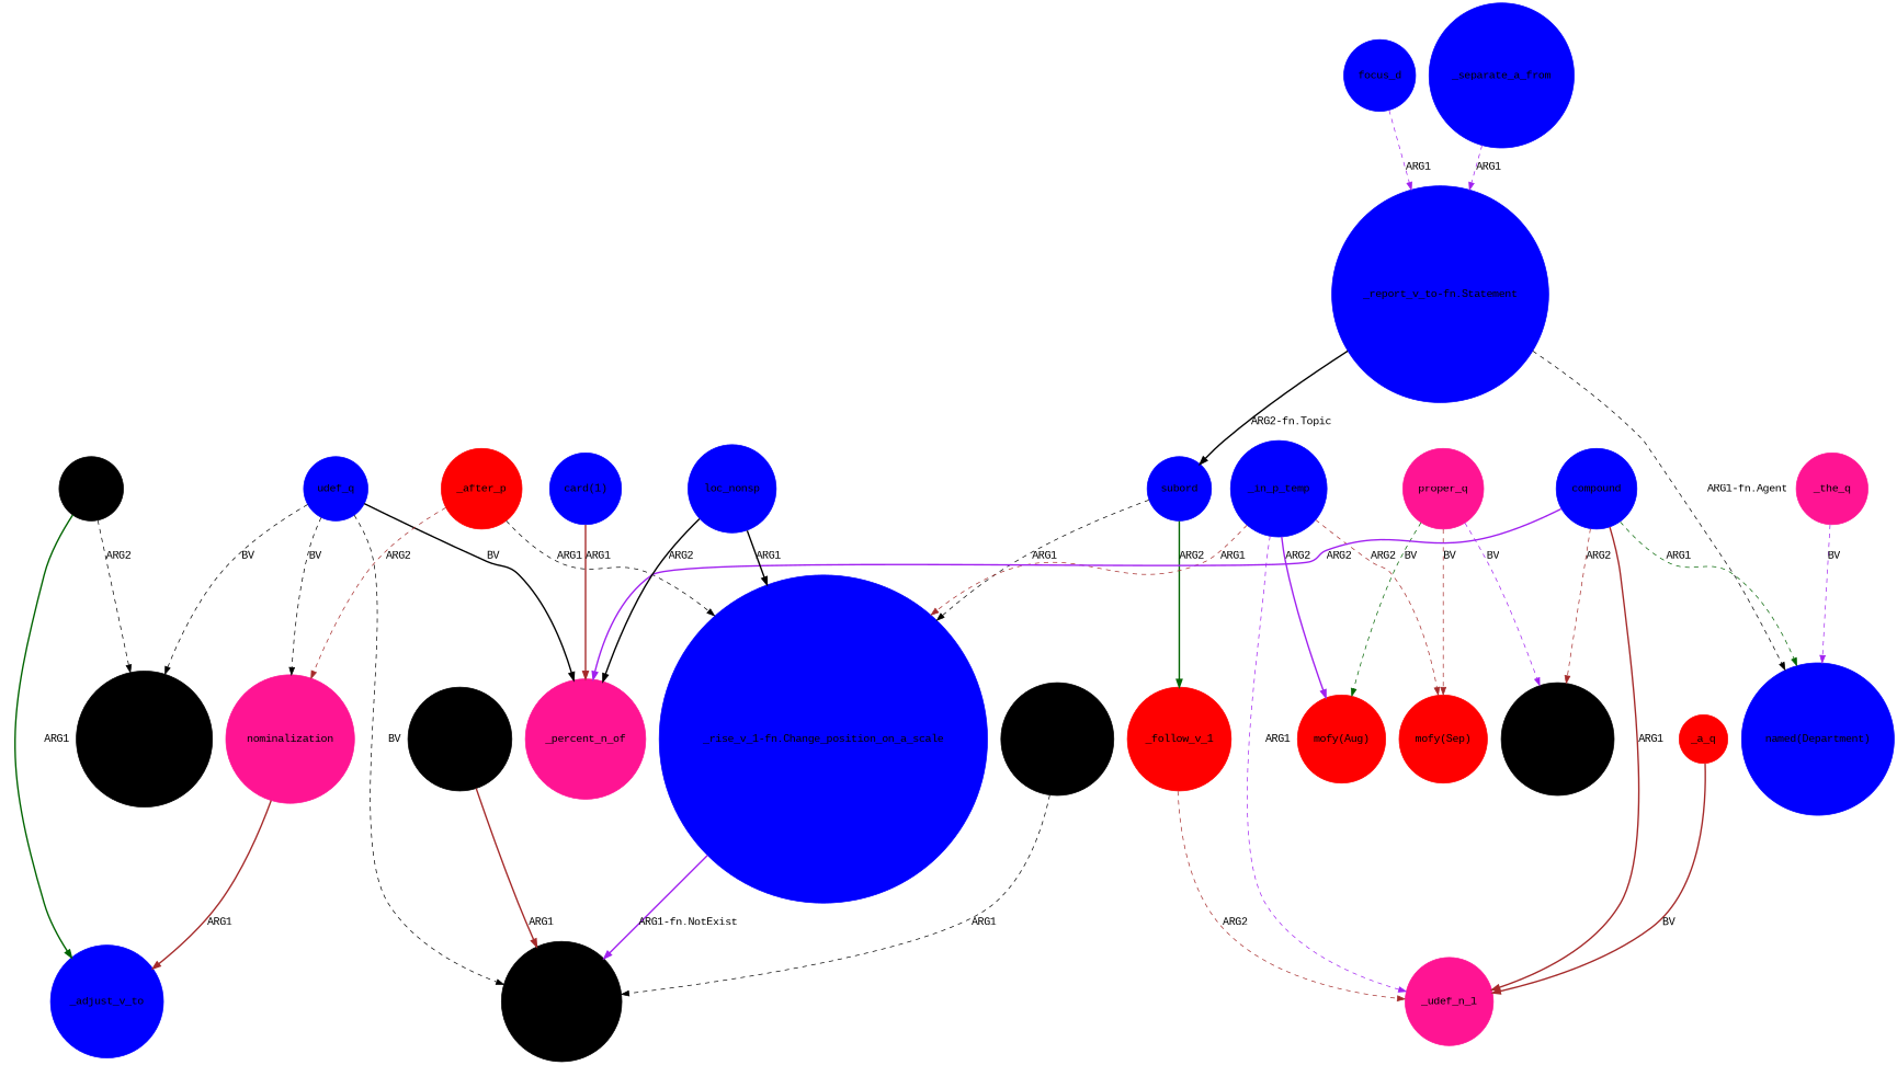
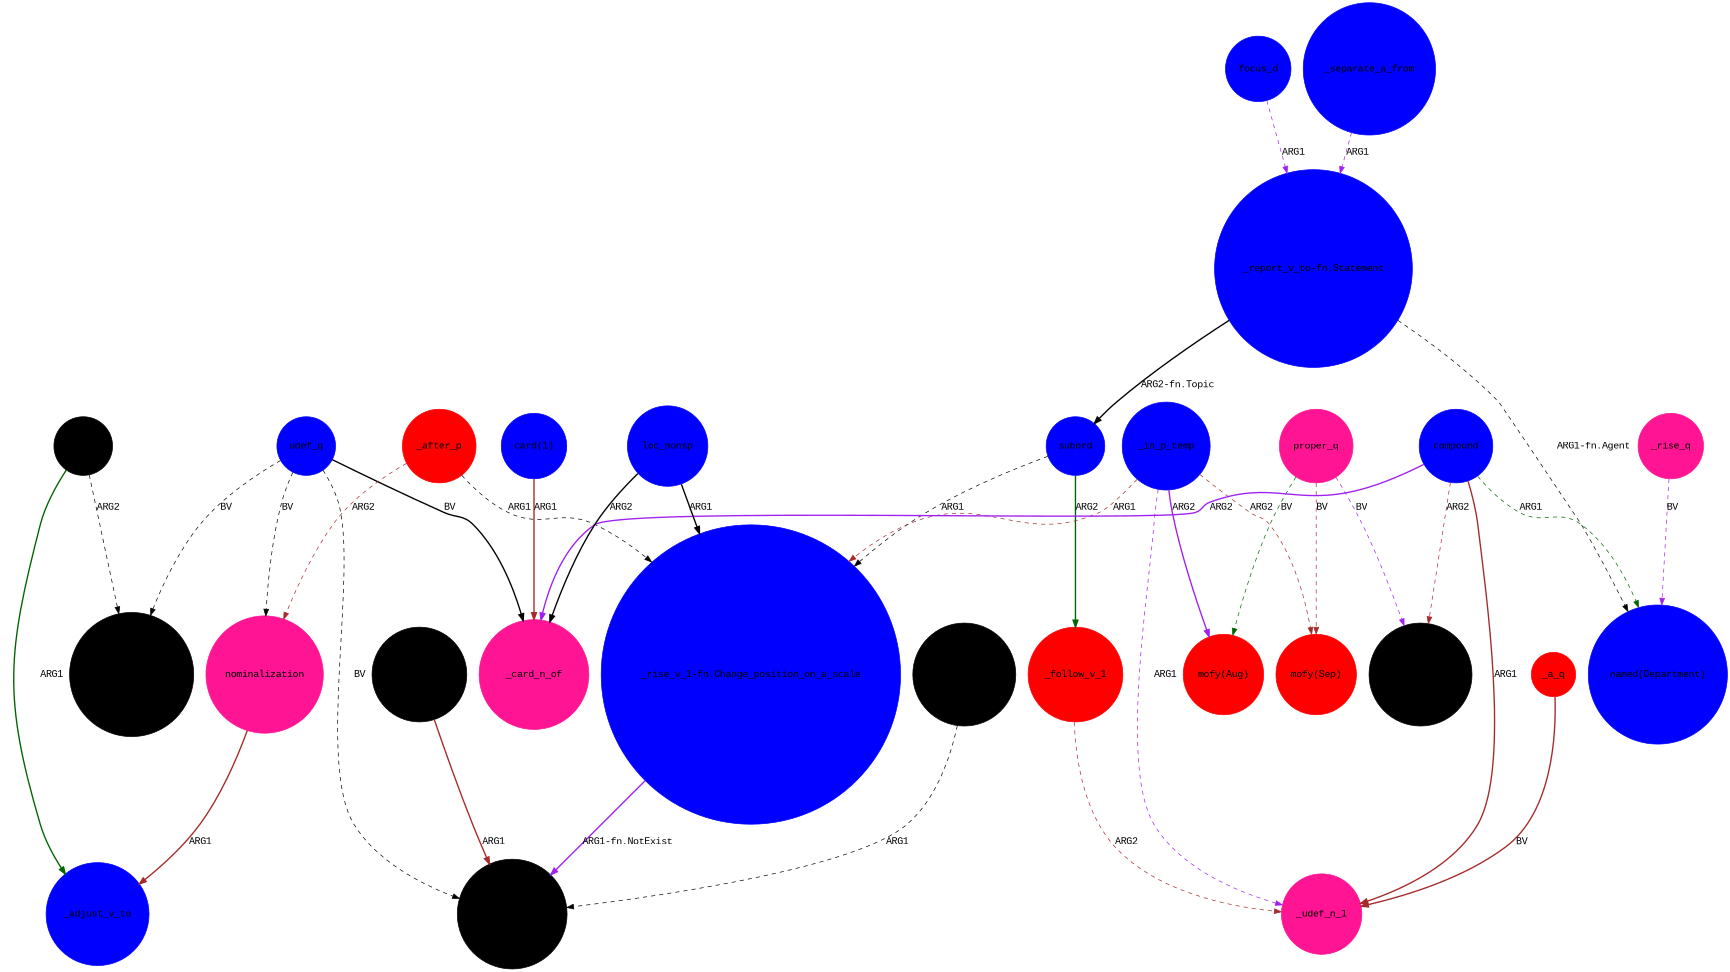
  digraph {
    fontname="Liberation Mono"
    node [color=blue fontname="Liberation Mono" shape=circle style=filled]
    edge [color=black fontname="Liberation Mono" style=dashed]
-   _percent_n_of [color=deeppink]
+   _percent_n_of [color=deeppink label=_card_n_of]
    "card(1)"
    udef_q
    _inflation_n_of [color=black]
    _earnings_n_1 [color=black]
    nominalization [color=deeppink]
    _adjust_v_to
    focus_d
    "_report_v_to-fn.Statement"
    subord
    "named(Department)"
    "_rise_v_1-fn.Change_position_on_a_scale"
    _follow_v_1 [color=red]
    n14 [color=deeppink label=_udef_n_1]
    _in_p_temp
    "mofy(Sep)" [color=red]
    "mofy(Aug)" [color=red]
    _separate_a_from
    _after_p [color=red]
    proper_q [color=deeppink]
    "named(Labor)" [color=black]
    compound
    _a_q [color=red]
    loc_nonsp
    _for_p [color=black]
-   _the_q [color=deeppink]
+   _the_q [color=deeppink label=_rise_q]
    _average_a_1 [color=black]
    _weekly_a_1 [color=black]
    "card(1)" -> _percent_n_of [color=brown label=ARG1 style=bold]
    udef_q -> _percent_n_of [label=BV style=bold]
    udef_q -> _inflation_n_of [label=BV]
    udef_q -> _earnings_n_1 [label=BV]
    udef_q -> nominalization [label=BV]
    nominalization -> _adjust_v_to [color=brown label=ARG1 style=bold]
    focus_d -> "_report_v_to-fn.Statement" [color=purple label=ARG1]
    "_report_v_to-fn.Statement" -> subord [label="ARG2-fn.Topic" style=bold]
    "_report_v_to-fn.Statement" -> "named(Department)" [label="ARG1-fn.Agent"]
    subord -> "_rise_v_1-fn.Change_position_on_a_scale" [label=ARG1]
    subord -> _follow_v_1 [color=darkgreen label=ARG2 style=bold]
    "_rise_v_1-fn.Change_position_on_a_scale" -> _earnings_n_1 [color=purple label="ARG1-fn.NotExist" style=bold]
    _follow_v_1 -> n14 [color=brown label=ARG2]
    _in_p_temp -> "_rise_v_1-fn.Change_position_on_a_scale" [color=brown label=ARG1]
    _in_p_temp -> n14 [color=purple label=ARG1]
    _in_p_temp -> "mofy(Sep)" [color=brown label=ARG2]
    _in_p_temp -> "mofy(Aug)" [color=purple label=ARG2 style=bold]
    _separate_a_from -> "_report_v_to-fn.Statement" [color=purple label=ARG1]
    _after_p -> nominalization [color=brown label=ARG2]
    _after_p -> "_rise_v_1-fn.Change_position_on_a_scale" [label=ARG1]
    proper_q -> "mofy(Sep)" [color=brown label=BV]
    proper_q -> "mofy(Aug)" [color=darkgreen label=BV]
    proper_q -> "named(Labor)" [color=purple label=BV]
    compound -> _percent_n_of [color=purple label=ARG2 style=bold]
    compound -> "named(Department)" [color=darkgreen label=ARG1]
    compound -> n14 [color=brown label=ARG1 style=bold]
    compound -> "named(Labor)" [color=brown label=ARG2]
    _a_q -> n14 [color=brown label=BV style=bold]
    loc_nonsp -> _percent_n_of [label=ARG2 style=bold]
    loc_nonsp -> "_rise_v_1-fn.Change_position_on_a_scale" [label=ARG1 style=bold]
    _for_p -> _inflation_n_of [label=ARG2]
    _for_p -> _adjust_v_to [color=darkgreen label=ARG1 style=bold]
    _the_q -> "named(Department)" [color=purple label=BV]
    _average_a_1 -> _earnings_n_1 [label=ARG1]
    _weekly_a_1 -> _earnings_n_1 [color=brown label=ARG1 style=bold]
  }
